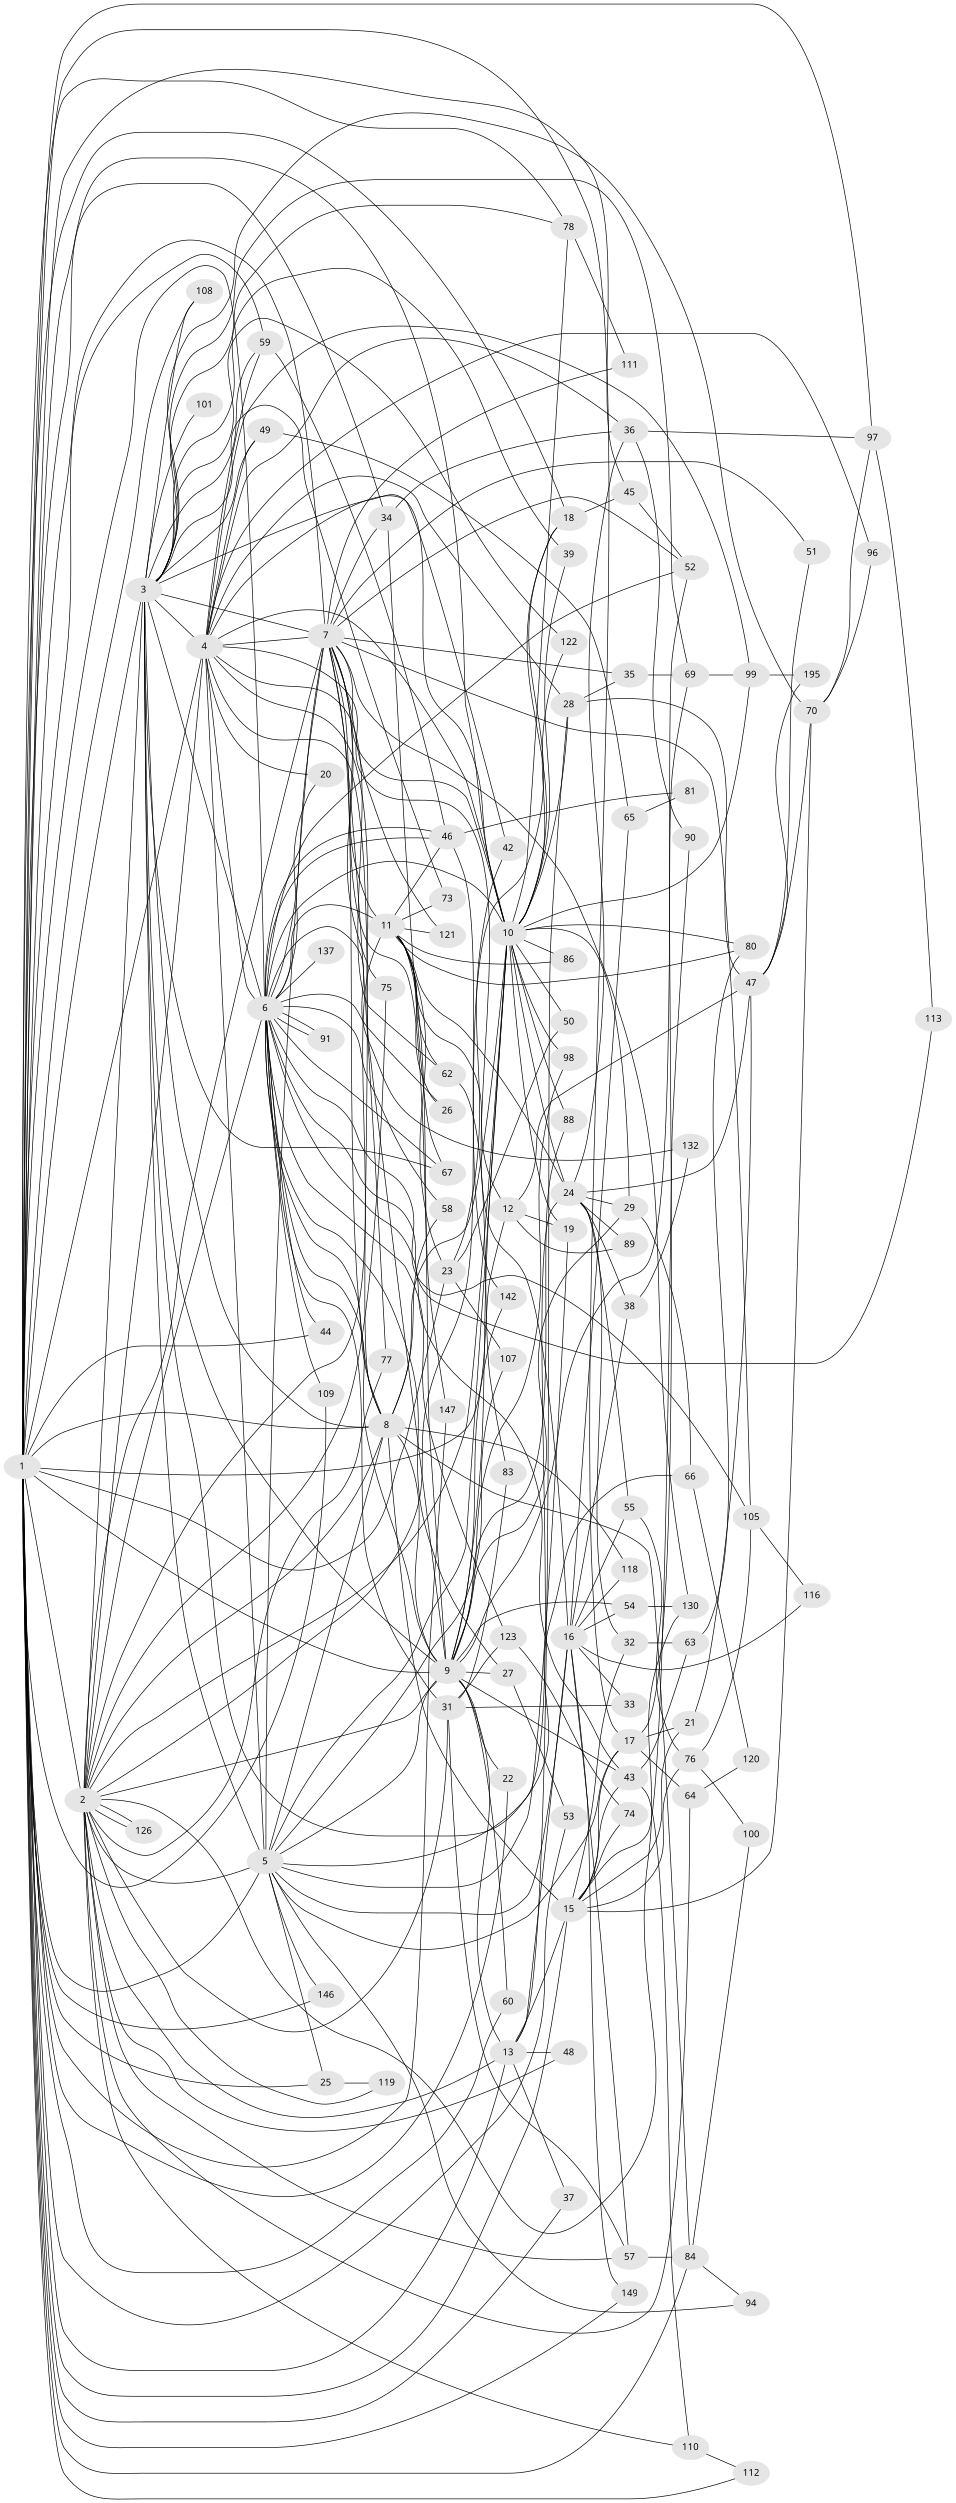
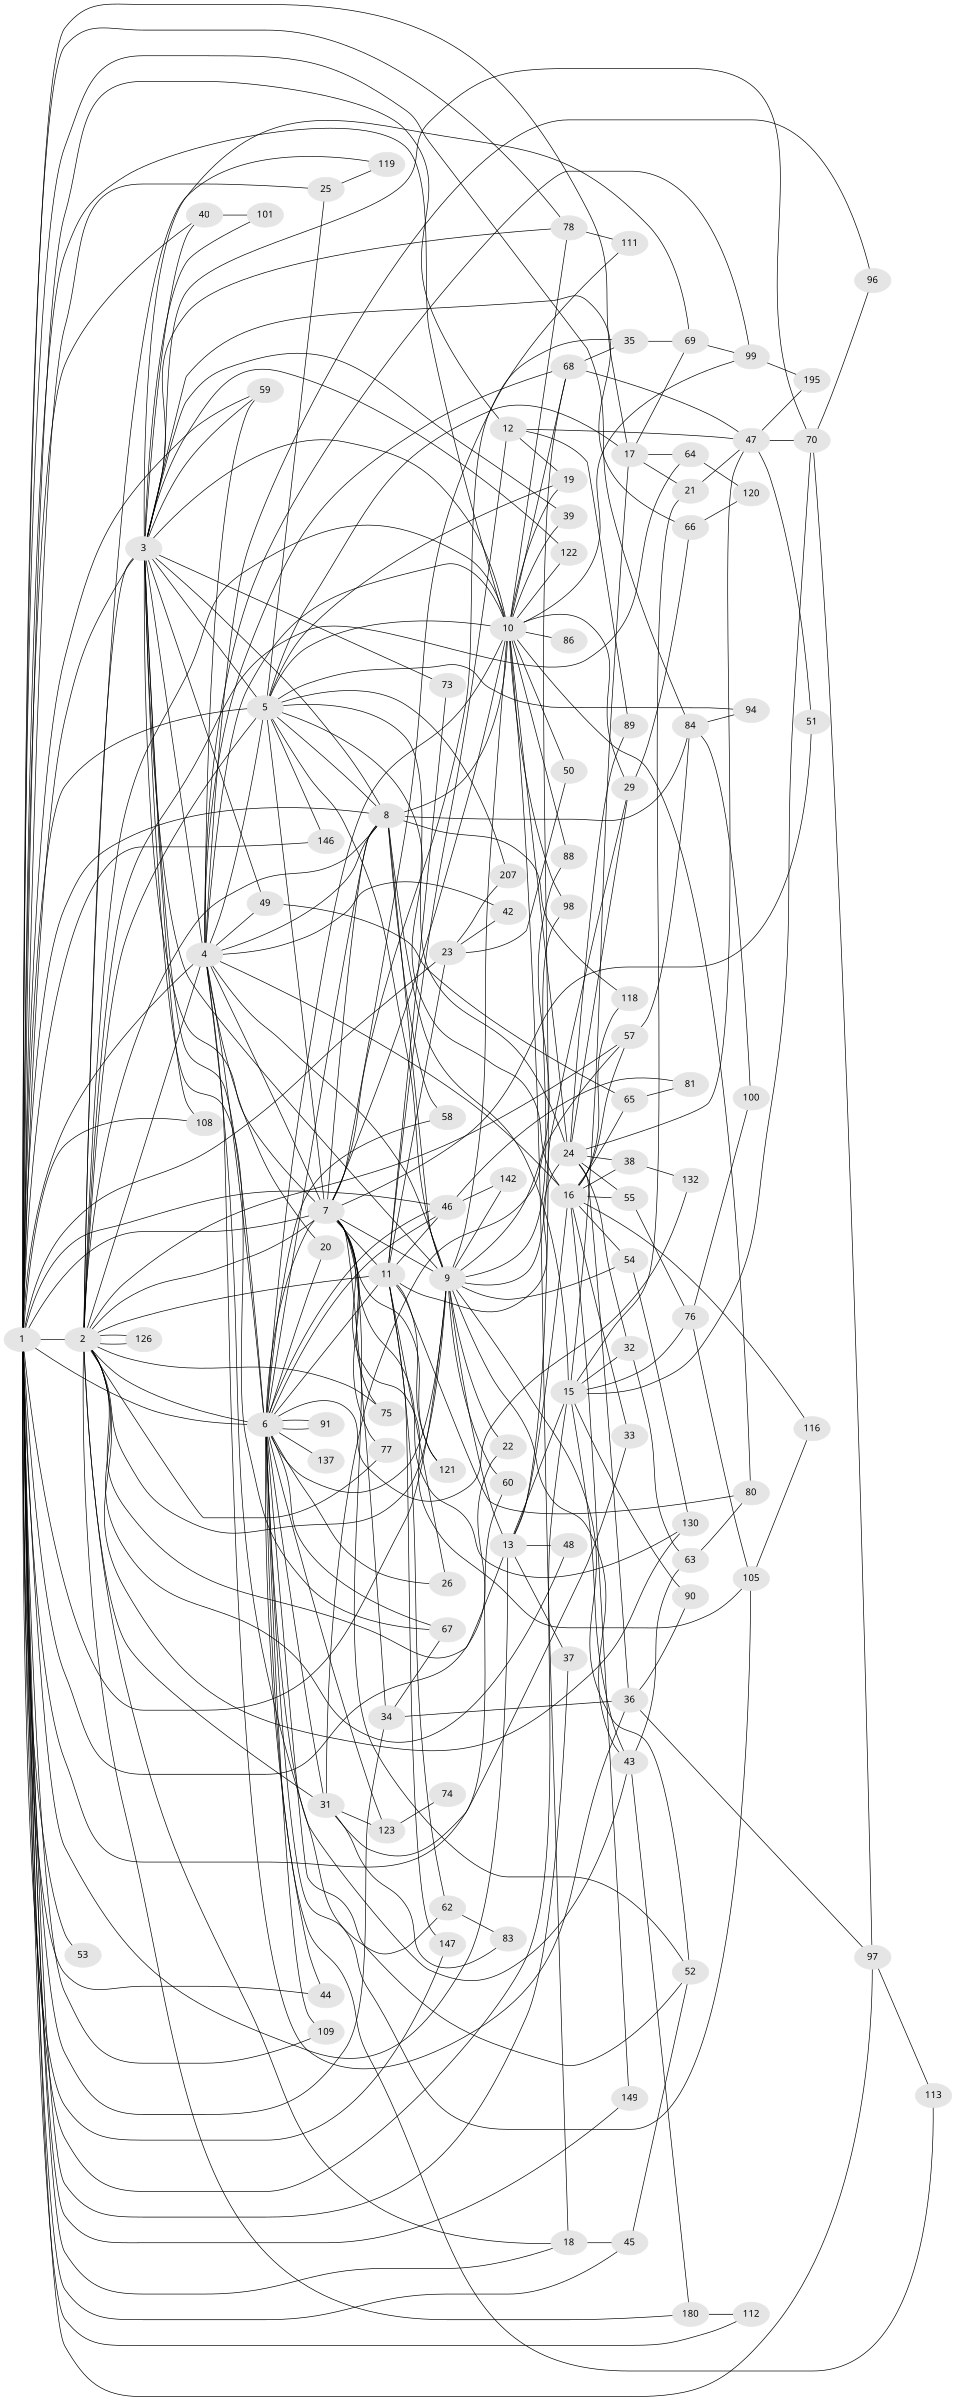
  graph {
    fontname="Noto Sans"
    rankdir=LR
    node [color=gray90 fontname="Noto Sans" style=filled]
    edge [fontname="Noto Sans"]
    1 [super="+85"]
    2 [super="+61"]
    3 [super="+41"]
    4 [super="+115"]
    5 [super="+87"]
    6 [super="+14"]
    7 [super="+82"]
    8 [super="+56"]
    9 [super="+72"]
    10 [super="+93"]
    12
    13 [super="+92"]
    15 [super="+134"]
    17
    18
    22
    23
    25
    34
    37
+   40
    44
    45 [super="+139"]
    46 [super="+103"]
    53
    59 [super="+131"]
    60
    78 [super="+104"]
    84 [super="+148"]
    97 [super="+117"]
    108
    109
    112
    n34 [label=146]
    147
    149
    11 [super="+106"]
    31 [super="+68"]
    48
    57
    64
    75
    77
-   110
+   110 [label=180]
    119
    126
    130 [super="+146"]
    39
    49
    66
    67 [super="+144"]
    69 [super="+79"]
    70 [super="+136"]
    73
    101
    122
    16 [super="+30"]
    20
-   28 [super="+128"]
+   28 [super="+128" label=68]
    36 [super="+95"]
    42
    62
    96
    99 [super="+138"]
    19 [super="+114"]
    24 [super="+102"]
    94
-   107
+   107 [label=207]
    26
-   27
    43 [super="+71"]
    52 [super="+127"]
    58
    91
    105 [super="+143"]
    113
    123
    132
    137
    35
    51
    111
    121
    118
    29 [super="+129"]
    54
    88
    98
    142
    50
    80 [super="+124"]
    86
    47 [super="+141"]
    89
    21 [super="+125"]
    32
    74
    76
    90
    81
    100
    33
    83
    120
    65
    38
    55
    116
    n109 [label=195]
    63
    1 -- 2
    1 -- 3
    1 -- 4
    1 -- 5
    1 -- 6
    1 -- 7 [weight=2]
    1 -- 8
    1 -- 9 [weight=2]
    1 -- 10
    1 -- 12
    1 -- 13
    1 -- 15
    1 -- 17
    1 -- 18
    1 -- 22
    1 -- 23
    1 -- 25
    1 -- 34
    1 -- 37
+   1 -- 40
    1 -- 44
    1 -- 45
-   59 -- 46
+   1 -- 46
    1 -- 53
    1 -- 59
    1 -- 60
    1 -- 78
    1 -- 84
    1 -- 97
    1 -- 108
    1 -- 109
    1 -- 112
    1 -- n34
    1 -- 147
    1 -- 149
    2 -- 3
    2 -- 4
    2 -- 5
    2 -- 6
    2 -- 7
    2 -- 8
    2 -- 9
    2 -- 10
    2 -- 13
    2 -- 18
    2 -- 11
    2 -- 31
    2 -- 48
    2 -- 57
    2 -- 64
    2 -- 75
    2 -- 77
    2 -- 110
    2 -- 119
    2 -- 126
    2 -- 126
    2 -- 130
    3 -- 4
    3 -- 5
    3 -- 6
    3 -- 7
    3 -- 8
    3 -- 9 [weight=2]
    3 -- 10
+   3 -- 40
    3 -- 59
    3 -- 78
    3 -- 108
    3 -- 39
    3 -- 49
    3 -- 66
    3 -- 67
    3 -- 69
    3 -- 70
    3 -- 73
    3 -- 101
    3 -- 122
    4 -- 5
    4 -- 6
    4 -- 7
    4 -- 8
    4 -- 9
    4 -- 10 [weight=2]
    4 -- 59
    4 -- 49
    4 -- 16
    4 -- 20
    4 -- 28
    4 -- 36
    4 -- 42
    4 -- 62
    4 -- 96
    4 -- 99
    5 -- 7
    5 -- 8
    5 -- 9
    5 -- 10 [weight=2]
    5 -- 17
    5 -- 25
    5 -- n34
    5 -- 16
    5 -- 19
    5 -- 24
    5 -- 94
    5 -- 107
    6 -- 7 [weight=2]
    6 -- 8
    6 -- 9
    6 -- 10
    6 -- 44
    6 -- 46
    6 -- 46
    6 -- 109
    6 -- 11
    6 -- 31
    6 -- 67
    6 -- 20
    6 -- 26
-   6 -- 27
    6 -- 43
    6 -- 52
    6 -- 58
    6 -- 91
    6 -- 91
    6 -- 105
    6 -- 113
    6 -- 123
    6 -- 132
    6 -- 137 [weight=2]
    7 -- 8
    7 -- 9
    7 -- 10
    7 -- 34
    7 -- 11
    7 -- 75
    7 -- 77
    7 -- 130
    7 -- 52
    7 -- 105
    7 -- 35
    7 -- 51
    7 -- 111
    7 -- 121
    8 -- 9 [weight=2]
    8 -- 10
    8 -- 15
    8 -- 84
    8 -- 58
    8 -- 118
    9 -- 10
    9 -- 13
    9 -- 22
    9 -- 60
-   9 -- 27
    9 -- 43
    9 -- 52
    9 -- 29
    9 -- 54
    9 -- 88
    9 -- 98
    9 -- 142
    10 -- 18
    10 -- 78
    10 -- 39
    10 -- 122
    10 -- 28
    10 -- 99
    10 -- 19
    10 -- 24
    10 -- 29
    10 -- 88
    10 -- 98
    10 -- 50
    10 -- 80
    10 -- 86
    12 -- 19
    12 -- 47
    12 -- 89
    13 -- 15
    13 -- 37
    13 -- 48
    13 -- 16
    13 -- 28
    15 -- 17
    15 -- 70
    15 -- 43
    15 -- 21
    15 -- 32
-   15 -- 74
    15 -- 76
    15 -- 90
    17 -- 64
    17 -- 69
    17 -- 21
    18 -- 45
    23 -- 42
    23 -- 107
    23 -- 50
    25 -- 119
    34 -- 67
    34 -- 36
+   40 -- 101
    45 -- 52
    46 -- 142
    46 -- 81
    78 -- 111
    84 -- 94
    84 -- 100
    97 -- 113
    11 -- 12
    11 -- 23
    11 -- 46
    11 -- 147
    11 -- 73
    11 -- 62
    11 -- 24
    11 -- 26
    11 -- 121
    11 -- 80
-   11 -- 86
    31 -- 57
    31 -- 123
    31 -- 33
    31 -- 83
    57 -- 84
    64 -- 120
    110 -- 112
    49 -- 65
    66 -- 120
    69 -- 99
    70 -- 97
    70 -- 96
    16 -- 149
    16 -- 57
    16 -- 118
    16 -- 54
    16 -- 33
    16 -- 65
    16 -- 38
    16 -- 55
    16 -- 116
    28 -- 35
    28 -- 47
    36 -- 97
    36 -- 90
    62 -- 83
    99 -- n109
    24 -- 36
    24 -- 29
    24 -- 47
    24 -- 89
    24 -- 32
    24 -- 38
    24 -- 55
-   27 -- 53
    43 -- 110
    43 -- 63
    105 -- 116
    123 -- 74
    35 -- 69
    29 -- 66
    54 -- 130
    47 -- 70
    47 -- 51
    47 -- n109
    21 -- 47
    32 -- 63
    76 -- 105
    76 -- 100
    65 -- 81
    38 -- 132
    55 -- 76
    63 -- 80
  }
